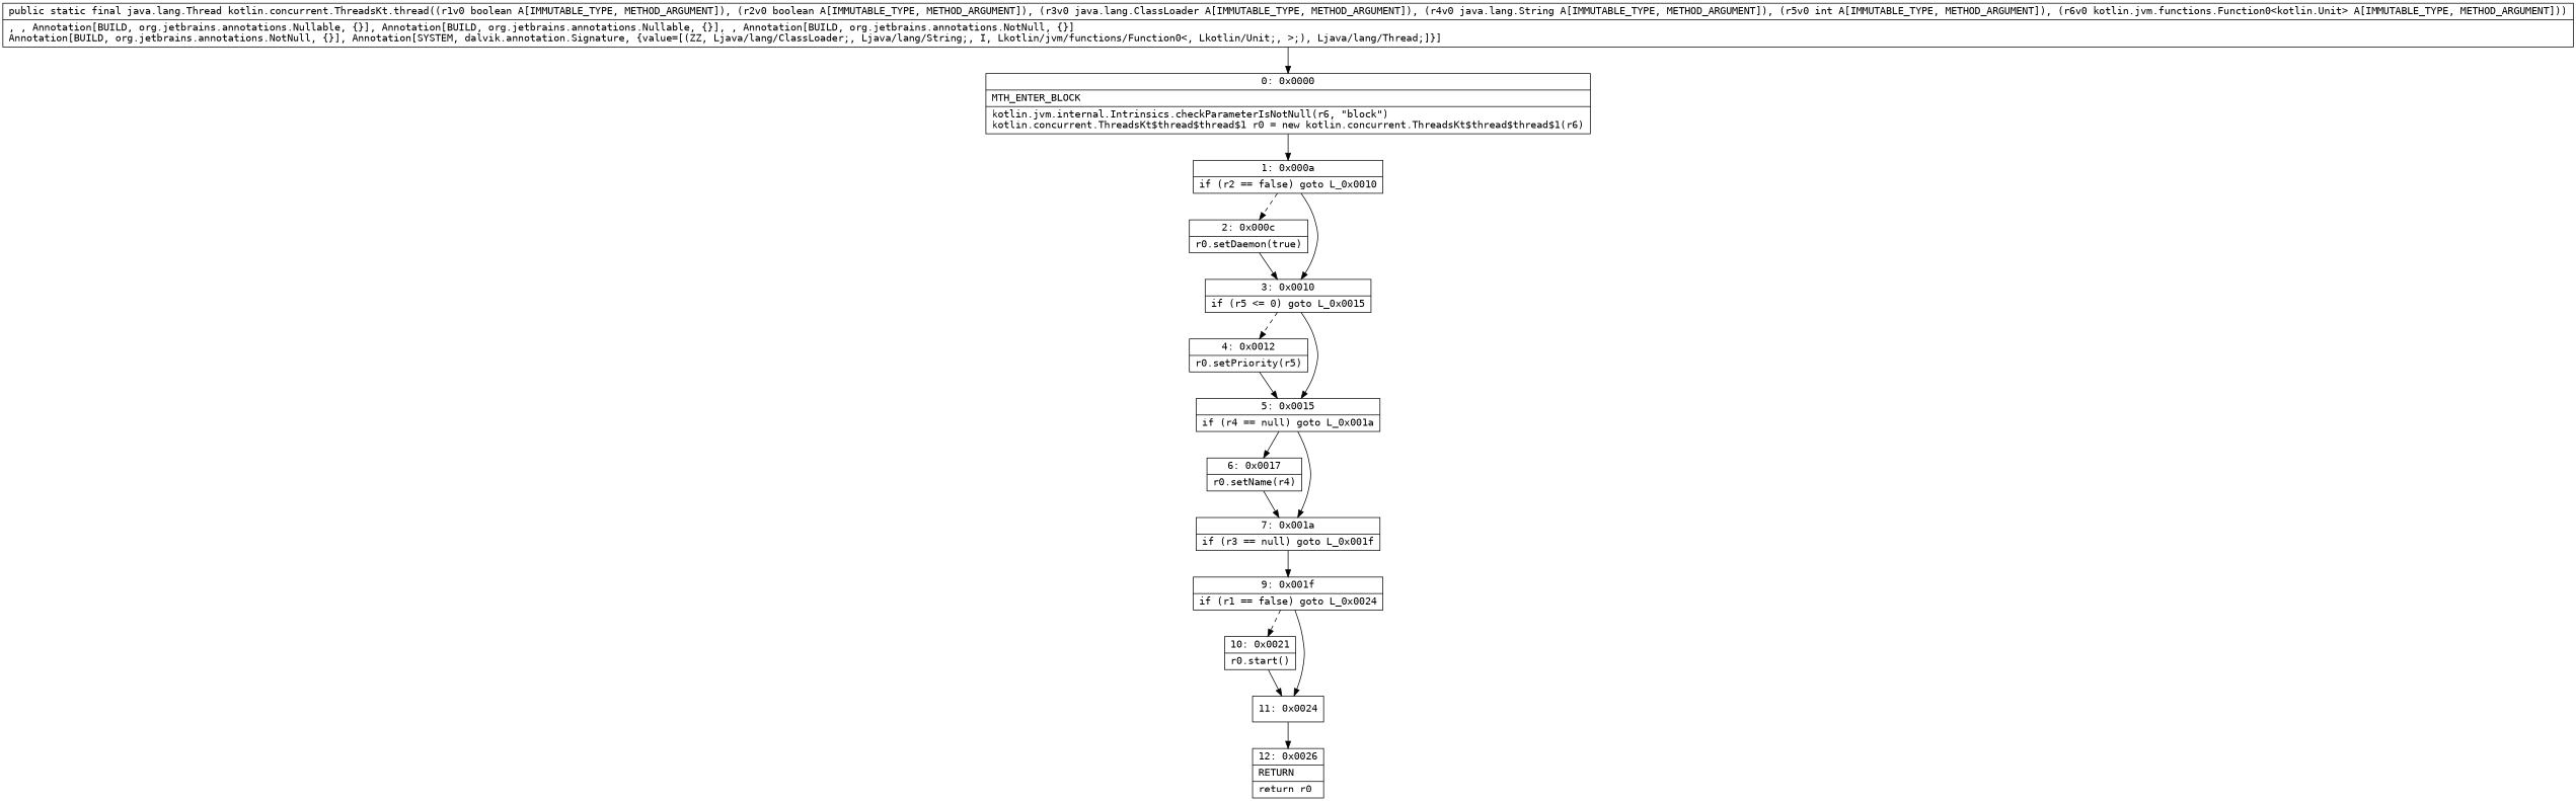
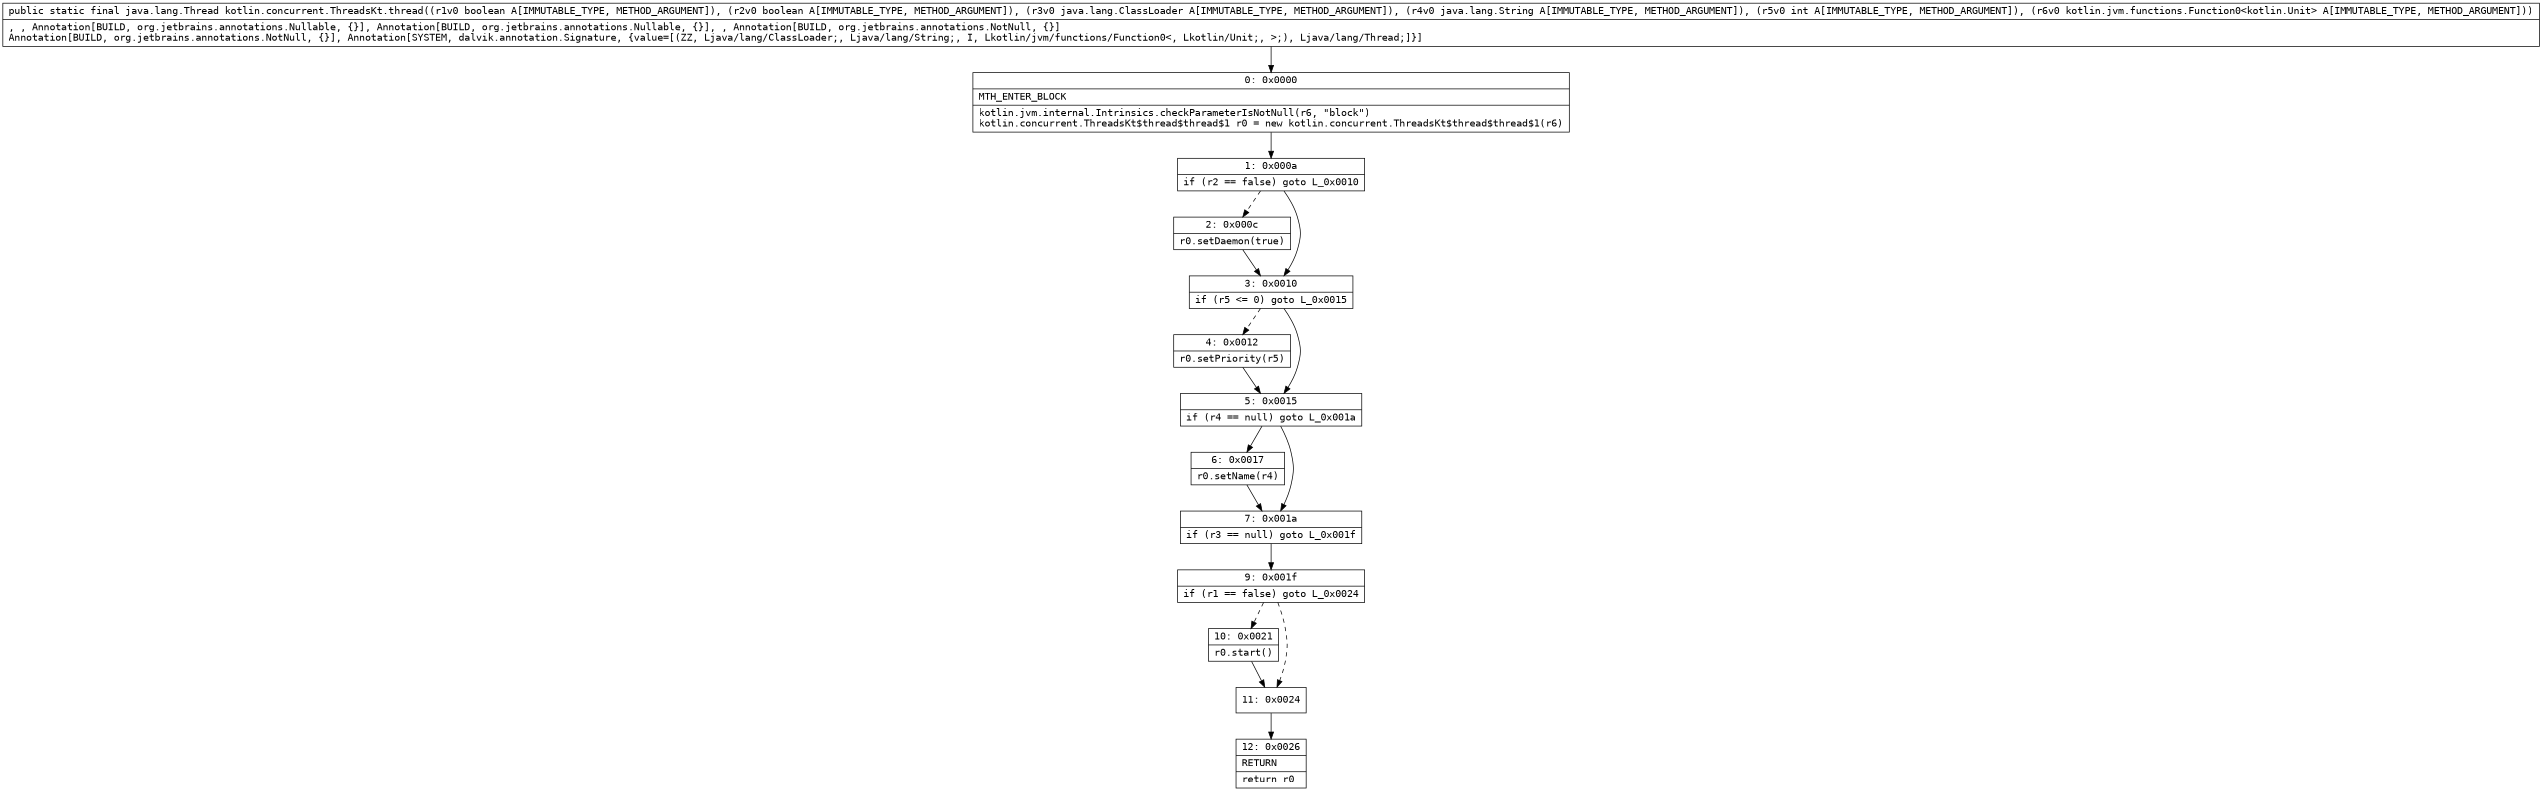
  digraph {
    fontname="DejaVu Sans Mono"
    node [fontname="DejaVu Sans Mono" shape=record]
    edge [fontname="DejaVu Sans Mono"]
    n1 [label="{0\:\ 0x0000|MTH_ENTER_BLOCK\l|kotlin.jvm.internal.Intrinsics.checkParameterIsNotNull(r6, \"block\")\lkotlin.concurrent.ThreadsKt$thread$thread$1 r0 = new kotlin.concurrent.ThreadsKt$thread$thread$1(r6)\l}"]
    n2 [label="{1\:\ 0x000a|if (r2 == false) goto L_0x0010\l}"]
    n3 [label="{2\:\ 0x000c|r0.setDaemon(true)\l}"]
    n4 [label="{3\:\ 0x0010|if (r5 \<= 0) goto L_0x0015\l}"]
    n5 [label="{4\:\ 0x0012|r0.setPriority(r5)\l}"]
    n6 [label="{5\:\ 0x0015|if (r4 == null) goto L_0x001a\l}"]
    n7 [label="{6\:\ 0x0017|r0.setName(r4)\l}"]
    n8 [label="{7\:\ 0x001a|if (r3 == null) goto L_0x001f\l}"]
    n9 [label="{9\:\ 0x001f|if (r1 == false) goto L_0x0024\l}"]
    n10 [label="{10\:\ 0x0021|r0.start()\l}"]
    n11 [label="{11\:\ 0x0024}"]
    n12 [label="{12\:\ 0x0026|RETURN\l|return r0\l}"]
    n13 [label="{public static final java.lang.Thread kotlin.concurrent.ThreadsKt.thread((r1v0 boolean A[IMMUTABLE_TYPE, METHOD_ARGUMENT]), (r2v0 boolean A[IMMUTABLE_TYPE, METHOD_ARGUMENT]), (r3v0 java.lang.ClassLoader A[IMMUTABLE_TYPE, METHOD_ARGUMENT]), (r4v0 java.lang.String A[IMMUTABLE_TYPE, METHOD_ARGUMENT]), (r5v0 int A[IMMUTABLE_TYPE, METHOD_ARGUMENT]), (r6v0 kotlin.jvm.functions.Function0\<kotlin.Unit\> A[IMMUTABLE_TYPE, METHOD_ARGUMENT]))  | , , Annotation[BUILD, org.jetbrains.annotations.Nullable, \{\}], Annotation[BUILD, org.jetbrains.annotations.Nullable, \{\}], , Annotation[BUILD, org.jetbrains.annotations.NotNull, \{\}]\lAnnotation[BUILD, org.jetbrains.annotations.NotNull, \{\}], Annotation[SYSTEM, dalvik.annotation.Signature, \{value=[(ZZ, Ljava\/lang\/ClassLoader;, Ljava\/lang\/String;, I, Lkotlin\/jvm\/functions\/Function0\<, Lkotlin\/Unit;, \>;), Ljava\/lang\/Thread;]\}]\l}"]
    n1 -> n2
    n2 -> n3 [style=dashed]
    n2 -> n4
    n3 -> n4
    n4 -> n5 [style=dashed]
    n4 -> n6
    n5 -> n6
    n6 -> n7 [style=solid]
    n6 -> n8
    n7 -> n8
    n8 -> n9
    n9 -> n10 [style=dashed]
-   n9 -> n11
+   n9 -> n11 [style=dashed]
    n10 -> n11
    n11 -> n12
    n13 -> n1
  }
